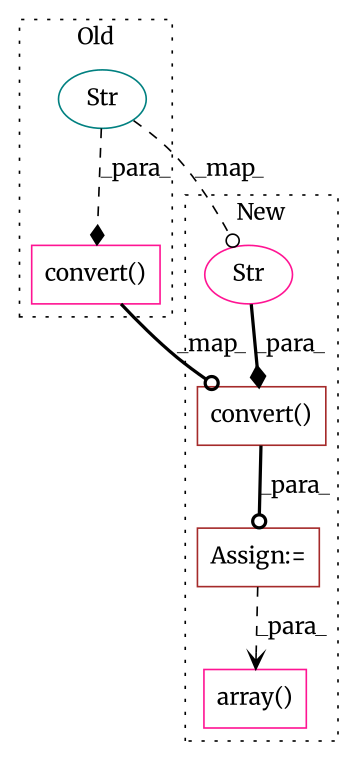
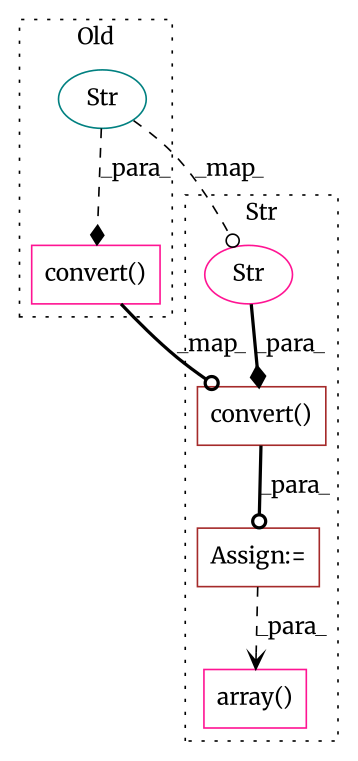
  digraph {
    fontname=Merriweather
    node [a=75 l="25,1" shape=box color=deeppink fontname=Merriweather]
    edge [style=bold arrowhead=odot fontname=Merriweather]
    n1 [label="convert()" s="385,415"]
    n2 [a=66 l=5 label=Str s=410 shape=ellipse color=teal]
    n3 [label="convert()" s="446,476" color=brown]
    n4 [a=66 l=5 label=Str s=471 shape=ellipse]
    n5 [a=68 l=4 label="Assign:=" s=442 color=brown]
    n6 [l="9,1" label="array()" s="502,520"]
    subgraph cluster_1 {
      label=Old
      style=dotted
      n1
      n2
    }
    subgraph cluster_2 {
-     label=New
+     label=Str
      style=dotted
      n3
      n4
      n5
      n6
    }
    n1 -> n3 [label=_map_]
    n2 -> n1 [label=_para_ style=dashed arrowhead=diamond]
    n2 -> n4 [label=_map_ style=dashed]
    n3 -> n5 [label=_para_]
    n4 -> n3 [label=_para_ arrowhead=diamond]
    n5 -> n6 [label=_para_ style=dashed arrowhead=vee]
  }
